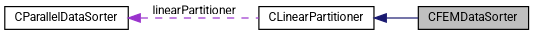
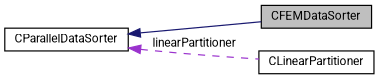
  digraph {
    fontname=Roboto
    rankdir=LR
    node [color=black fillcolor=white fontname=Roboto fontsize=10 shape=record style=filled]
    edge [dir=back fontname=Roboto fontsize=10 labelfontname=Helvetica labelfontsize=10]
    n1 [fillcolor=grey75 fontcolor=black height=0.2 label=CFEMDataSorter width=0.4]
    n2 [height=0.2 label=CParallelDataSorter width=0.4]
    n3 [height=0.2 label=CLinearPartitioner width=0.4]
-   n3 -> n1 [color=midnightblue style=solid]
+   n2 -> n1 [color=midnightblue style=solid]
    n2 -> n3 [color=darkorchid3 label=" linearPartitioner" style=dashed]
  }
